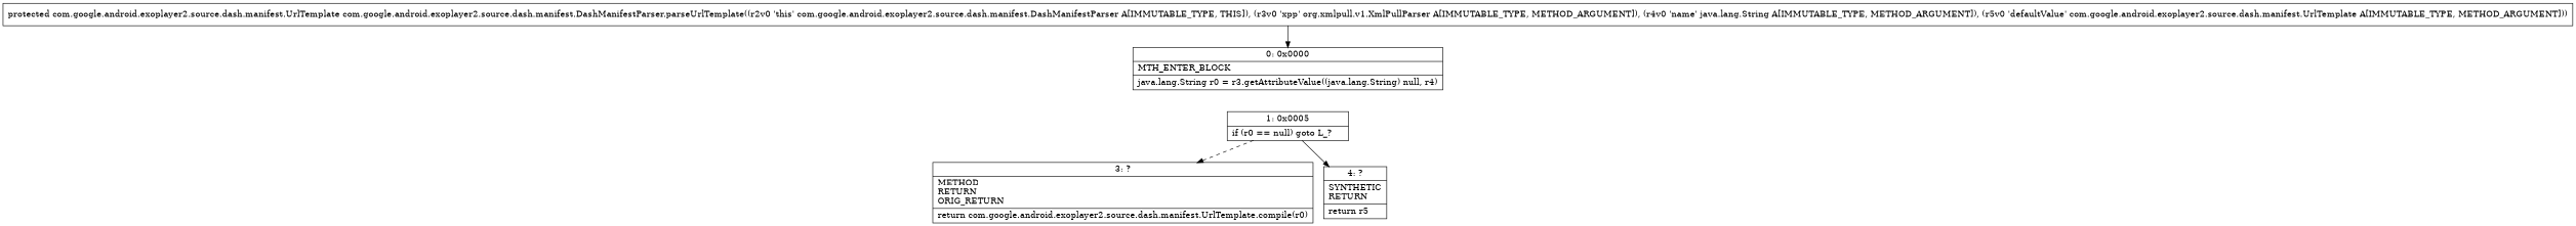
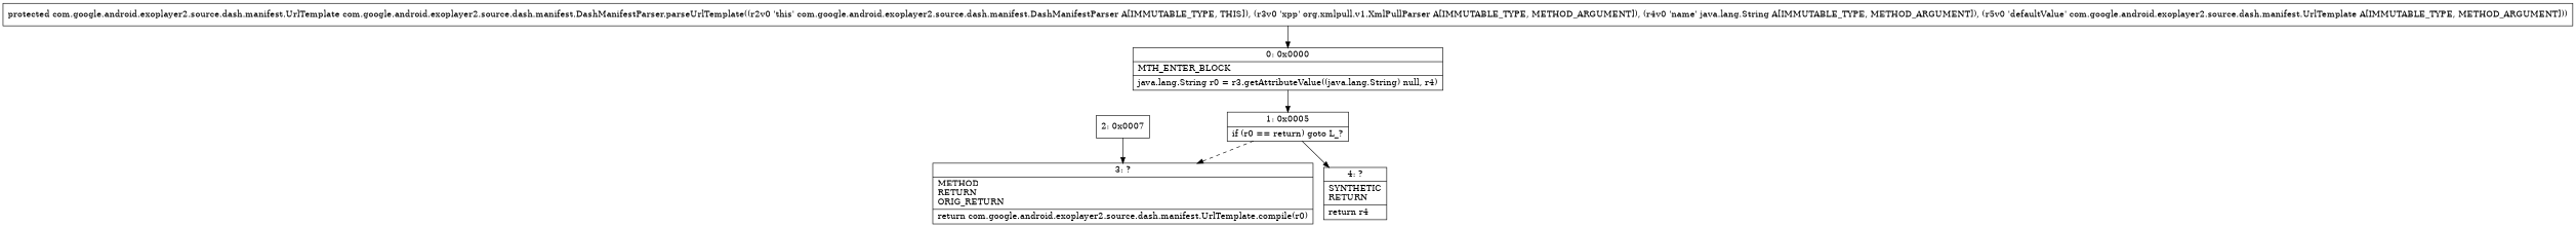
  digraph {
    node [shape=record]
    n1 [label="{0\:\ 0x0000|MTH_ENTER_BLOCK\l|java.lang.String r0 = r3.getAttributeValue((java.lang.String) null, r4)\l}"]
-   n2 [label="{1\:\ 0x0005|if (r0 == null) goto L_?\l}"]
-   n3 [label="{4\:\ ?|SYNTHETIC\lRETURN\l|return r5\l}"]
+   n2 [label="{1\:\ 0x0005|if (r0 == return) goto L_?\l}"]
+   n3 [label="{4\:\ ?|SYNTHETIC\lRETURN\l|return r4\l}"]
    n4 [label="{3\:\ ?|METHOD\lRETURN\lORIG_RETURN\l|return com.google.android.exoplayer2.source.dash.manifest.UrlTemplate.compile(r0)\l}"]
+   n5 [label="{2\:\ 0x0007}"]
    n6 [label="{protected com.google.android.exoplayer2.source.dash.manifest.UrlTemplate com.google.android.exoplayer2.source.dash.manifest.DashManifestParser.parseUrlTemplate((r2v0 'this' com.google.android.exoplayer2.source.dash.manifest.DashManifestParser A[IMMUTABLE_TYPE, THIS]), (r3v0 'xpp' org.xmlpull.v1.XmlPullParser A[IMMUTABLE_TYPE, METHOD_ARGUMENT]), (r4v0 'name' java.lang.String A[IMMUTABLE_TYPE, METHOD_ARGUMENT]), (r5v0 'defaultValue' com.google.android.exoplayer2.source.dash.manifest.UrlTemplate A[IMMUTABLE_TYPE, METHOD_ARGUMENT])) }"]
+   n1 -> n2
    n2 -> n3
    n2 -> n4 [style=dashed]
+   n5 -> n4
    n6 -> n1
  }
